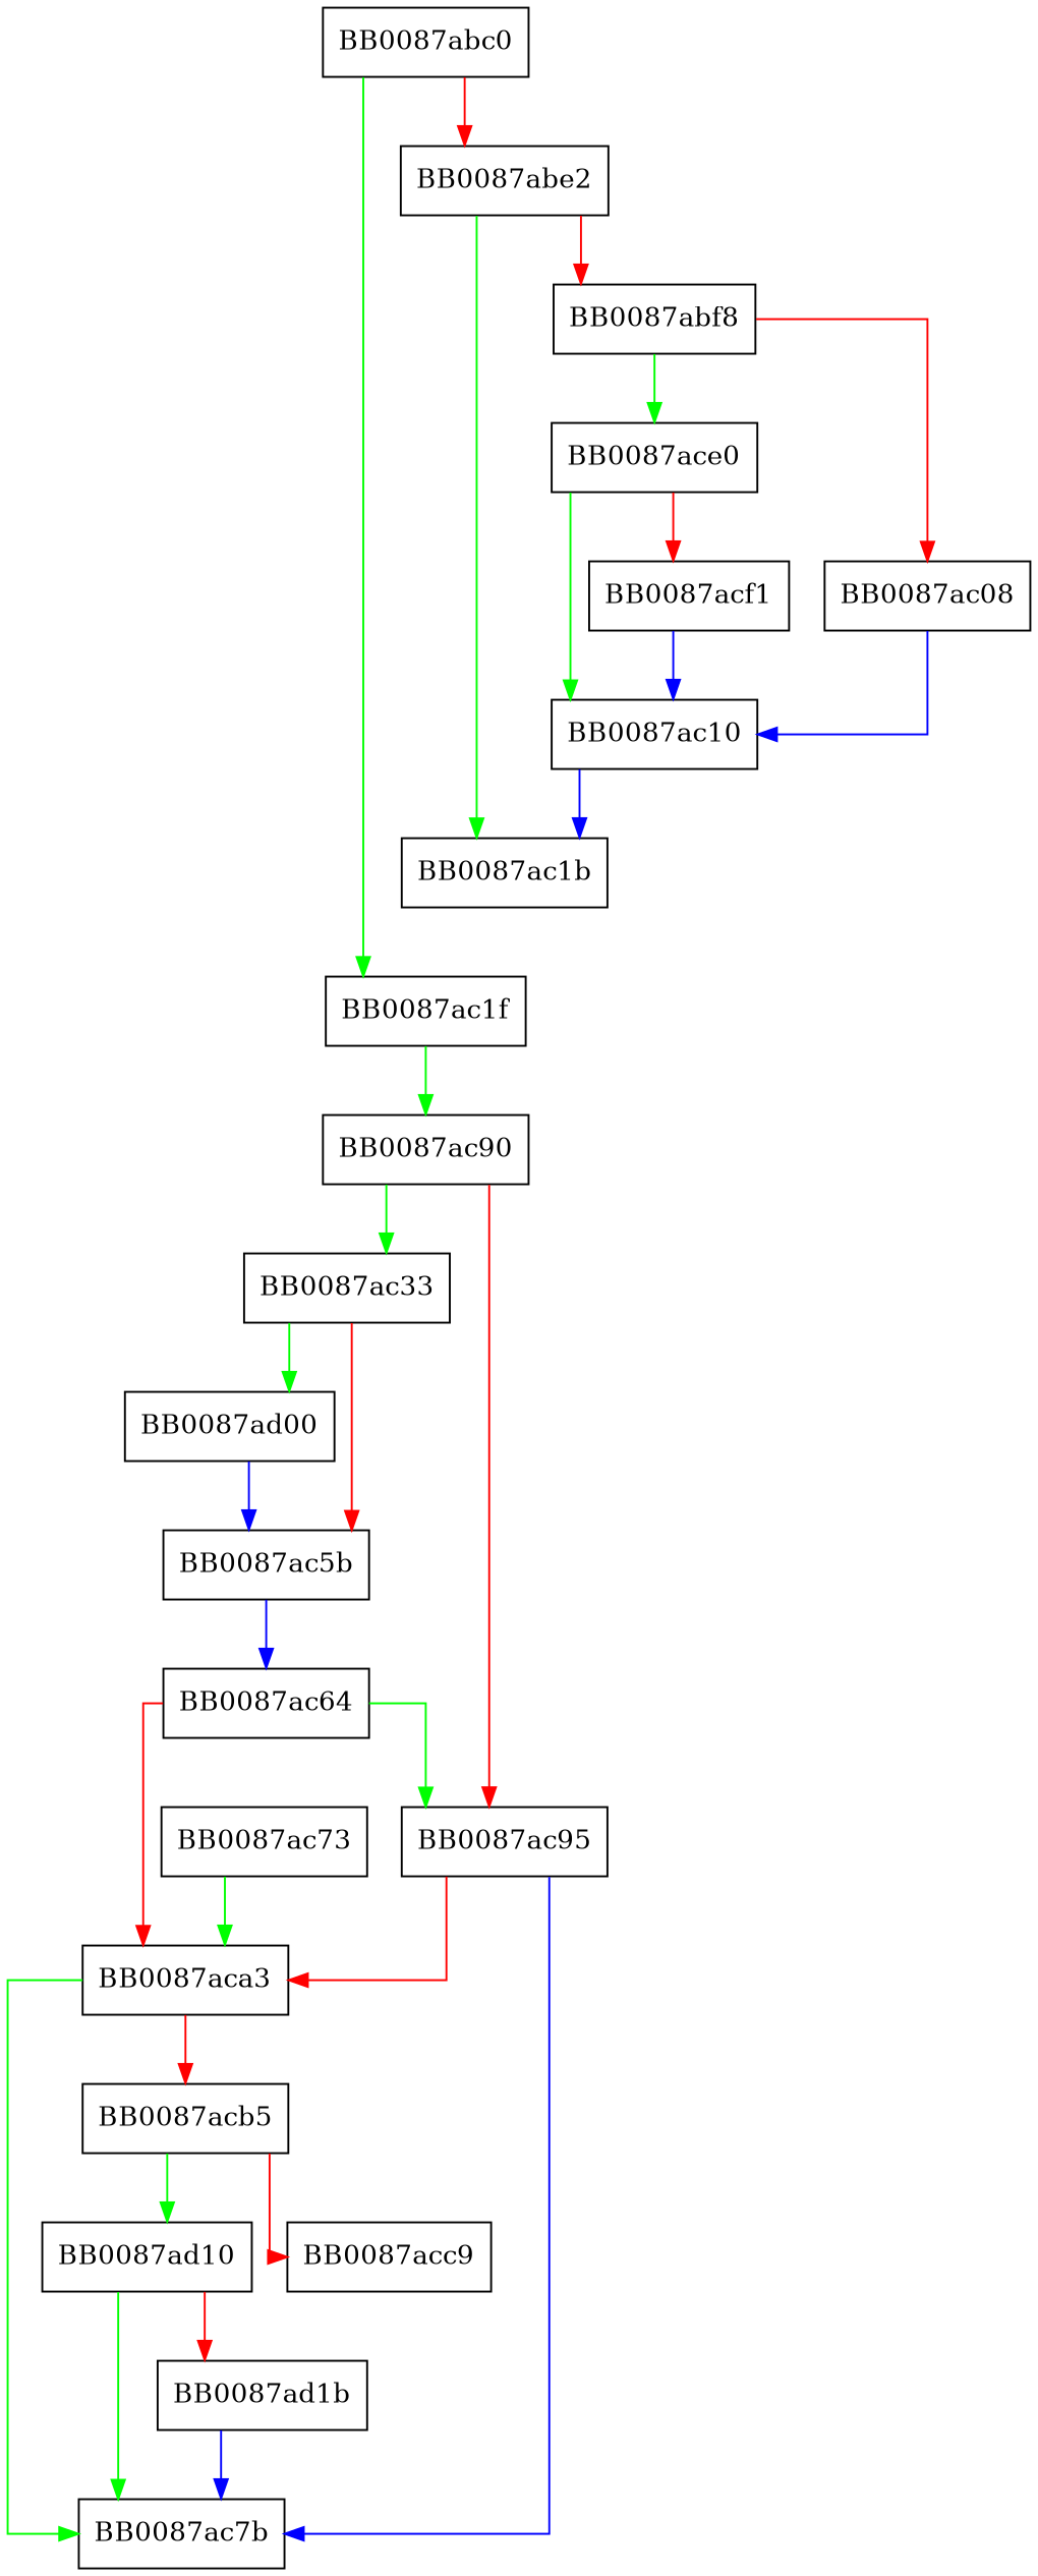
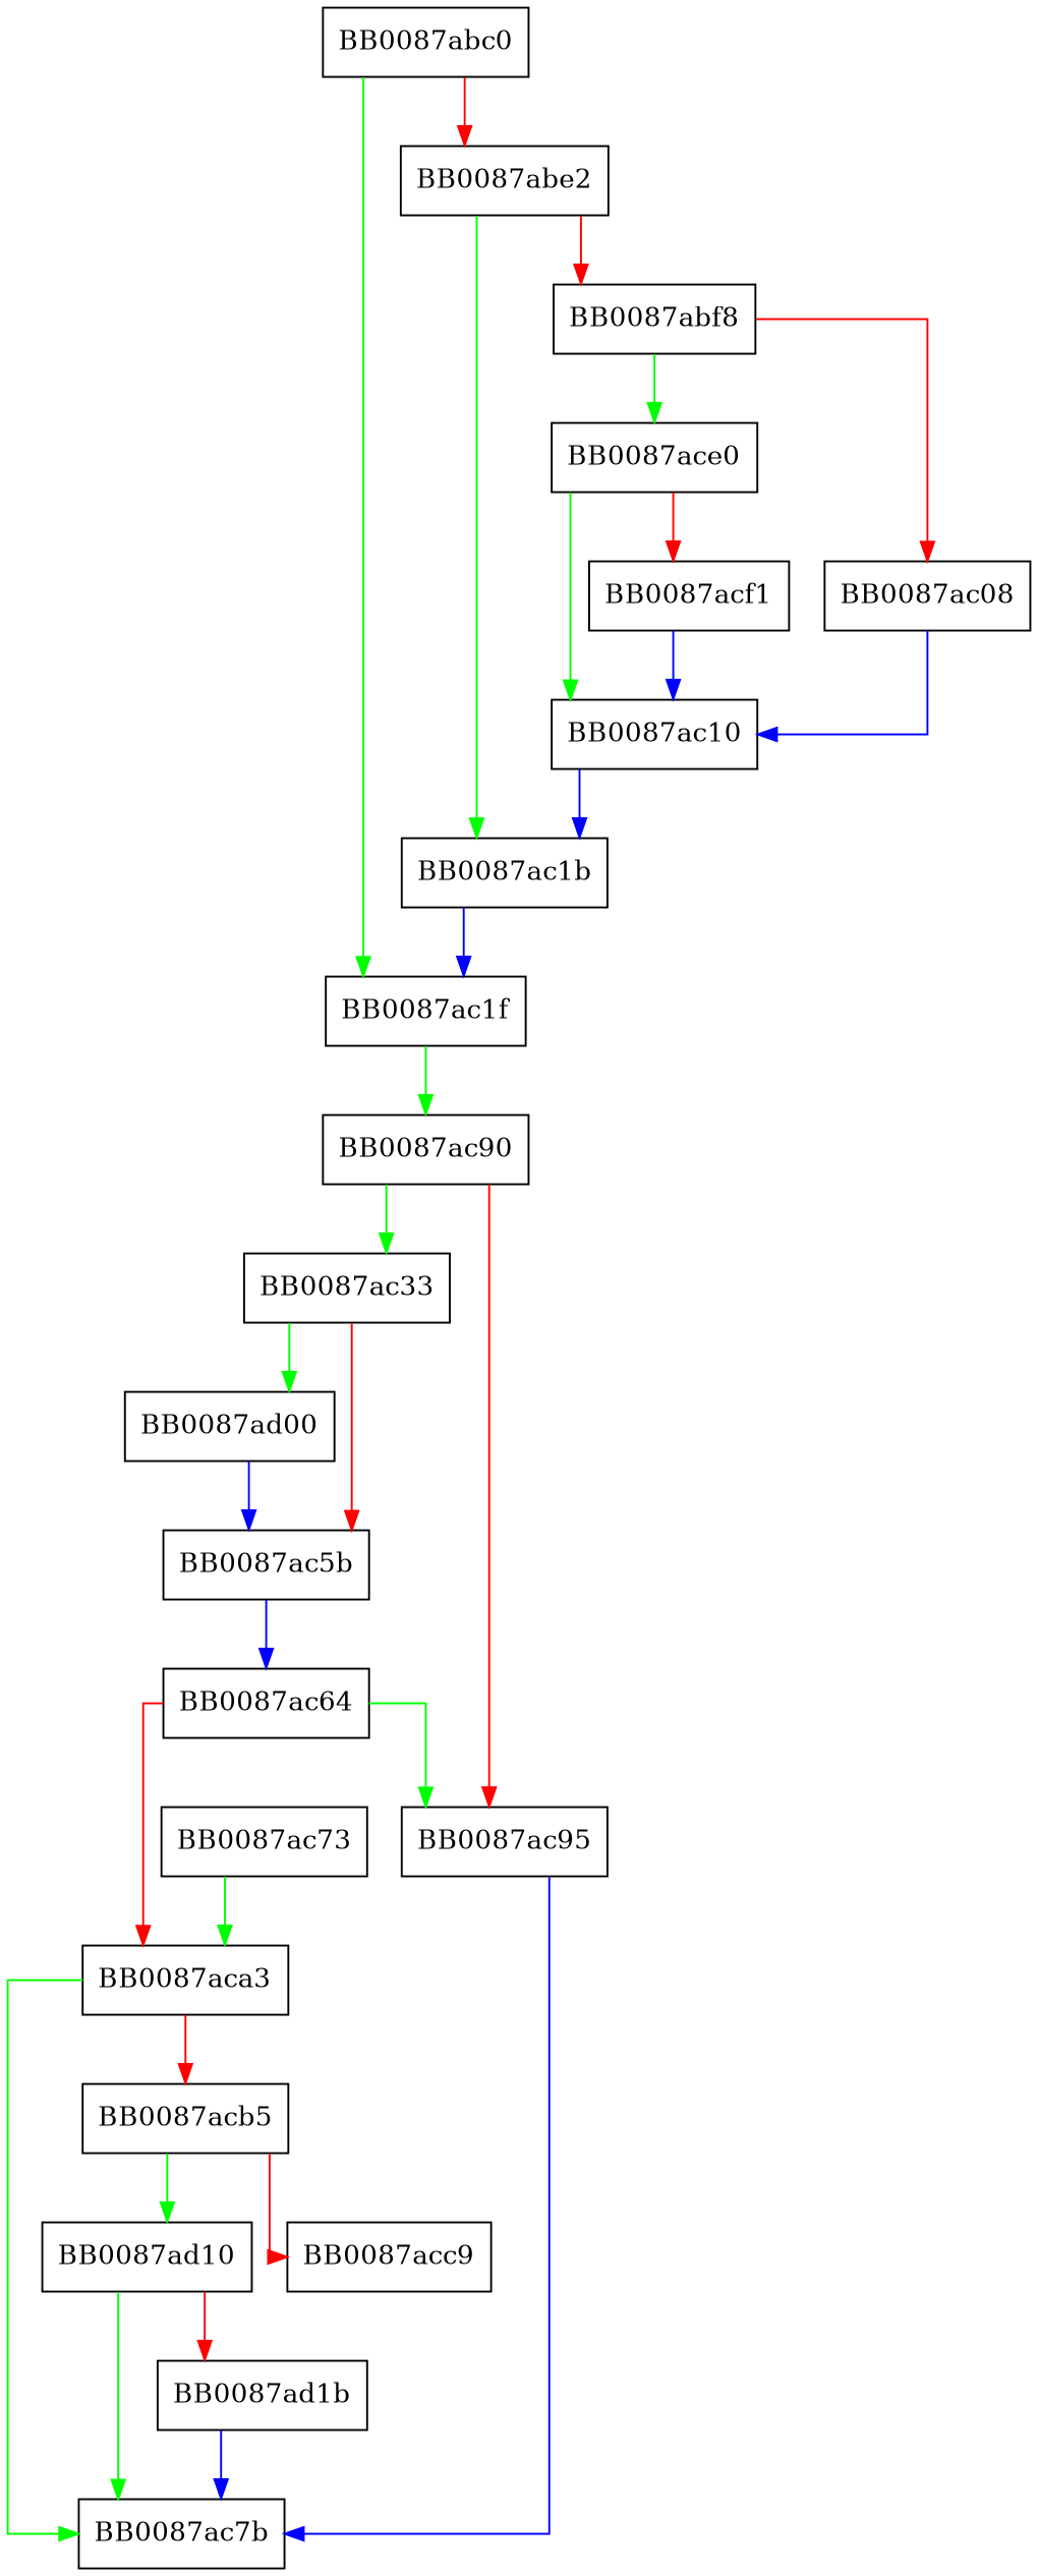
  digraph {
    splines=ortho
    node [shape=box]
    edge [color=green]
    BB0087abc0
    BB0087ac1f
    BB0087abe2
    BB0087ac90
    BB0087ac1b
    BB0087abf8
    BB0087ac33
    BB0087ac95
    BB0087ace0
    BB0087ac08
    BB0087ac10
    BB0087acf1
    BB0087ad00
    BB0087ac5b
    BB0087aca3
    BB0087ac7b
    BB0087ac64
    BB0087ac73
    BB0087acb5
    BB0087ad10
    BB0087acc9
    BB0087ad1b
    BB0087abc0 -> BB0087ac1f
    BB0087abc0 -> BB0087abe2 [color=red]
    BB0087ac1f -> BB0087ac90
    BB0087abe2 -> BB0087ac1b
    BB0087abe2 -> BB0087abf8 [color=red]
    BB0087ac90 -> BB0087ac33
    BB0087ac90 -> BB0087ac95 [color=red]
+   BB0087ac1b -> BB0087ac1f [color=blue]
    BB0087abf8 -> BB0087ace0
    BB0087abf8 -> BB0087ac08 [color=red]
    BB0087ac33 -> BB0087ad00
    BB0087ac33 -> BB0087ac5b [color=red]
-   BB0087ac95 -> BB0087aca3 [color=red]
    BB0087ac95 -> BB0087ac7b [color=blue]
    BB0087ace0 -> BB0087ac10
    BB0087ace0 -> BB0087acf1 [color=red]
    BB0087ac08 -> BB0087ac10 [color=blue]
    BB0087ac10 -> BB0087ac1b [color=blue]
    BB0087acf1 -> BB0087ac10 [color=blue]
    BB0087ad00 -> BB0087ac5b [color=blue]
    BB0087ac5b -> BB0087ac64 [color=blue]
    BB0087aca3 -> BB0087ac7b
    BB0087aca3 -> BB0087acb5 [color=red]
    BB0087ac64 -> BB0087ac95
    BB0087ac64 -> BB0087aca3 [color=red]
    BB0087ac73 -> BB0087aca3
    BB0087acb5 -> BB0087ad10
    BB0087acb5 -> BB0087acc9 [color=red]
    BB0087ad10 -> BB0087ac7b
    BB0087ad10 -> BB0087ad1b [color=red]
    BB0087ad1b -> BB0087ac7b [color=blue]
  }
